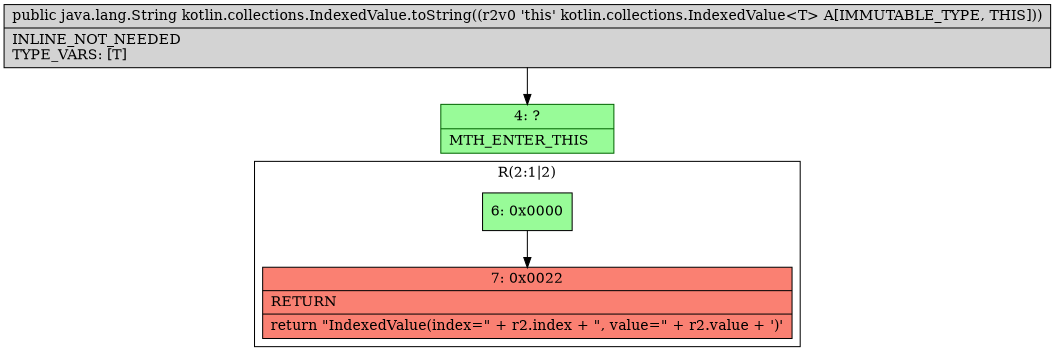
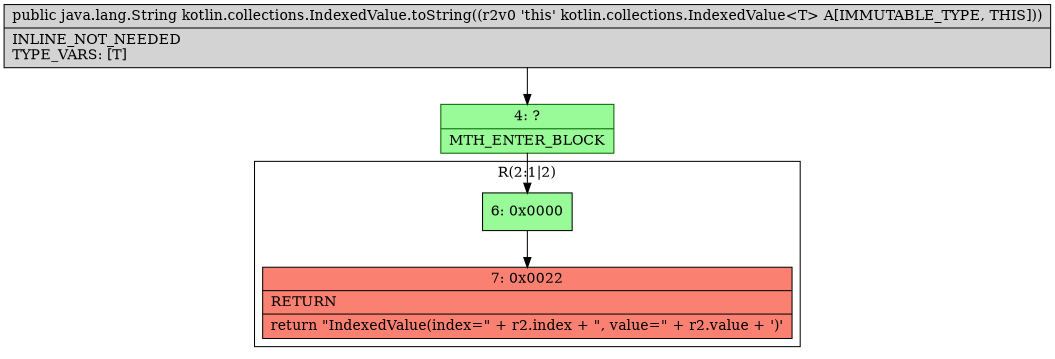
  digraph {
    fontname="DejaVu Serif"
    node [color=black fillcolor=palegreen fontname="DejaVu Serif" shape=record style=filled]
    edge [fontname="DejaVu Serif"]
    n1 [label="{6\:\ 0x0000}"]
    n2 [fillcolor=salmon label="{7\:\ 0x0022|RETURN\l|return \"IndexedValue(index=\" + r2.index + \", value=\" + r2.value + ')'\l}"]
-   n3 [color=darkgreen label="{4\:\ ?|MTH_ENTER_THIS\l}"]
+   n3 [color=darkgreen label="{4\:\ ?|MTH_ENTER_BLOCK\l}"]
    n4 [fillcolor=lightgrey label="{public java.lang.String kotlin.collections.IndexedValue.toString((r2v0 'this' kotlin.collections.IndexedValue\<T\> A[IMMUTABLE_TYPE, THIS]))  | INLINE_NOT_NEEDED\lTYPE_VARS: [T]\l}"]
    subgraph cluster_1 {
      label="R(2:1|2)"
      n1
      n2
    }
    n1 -> n2
+   n3 -> n1
    n4 -> n3
  }
